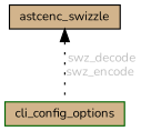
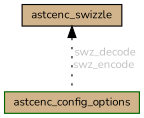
  digraph {
    fontname=Nunito
    node [fillcolor=tan fontname=Nunito fontsize=10 shape=box style=filled]
-   n1 [color=darkgreen fontcolor=black height=0.2 label=cli_config_options width=0.4]
+   n1 [color=darkgreen fontcolor=black height=0.2 label=astcenc_config_options width=0.4]
    n2 [color=black height=0.2 label=astcenc_swizzle width=0.4]
    n2 -> n1 [color=black dir=back fontcolor=grey fontname=Nunito fontsize=10 label=" swz_decode\nswz_encode" labelfontname=Helvetica labelfontsize=10 style=dotted]
  }
